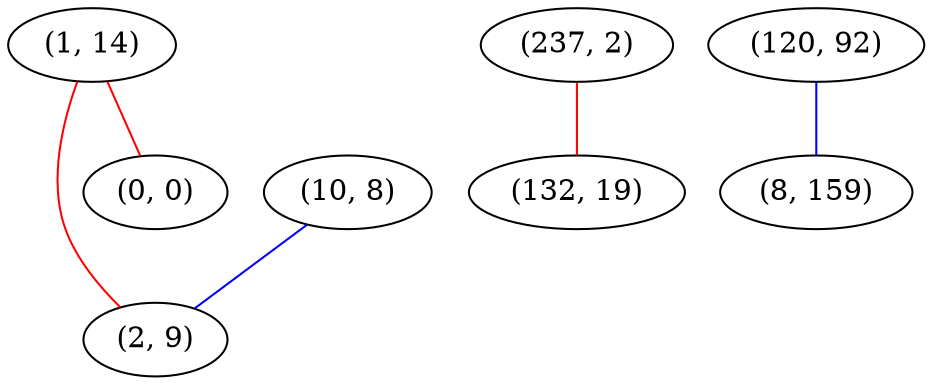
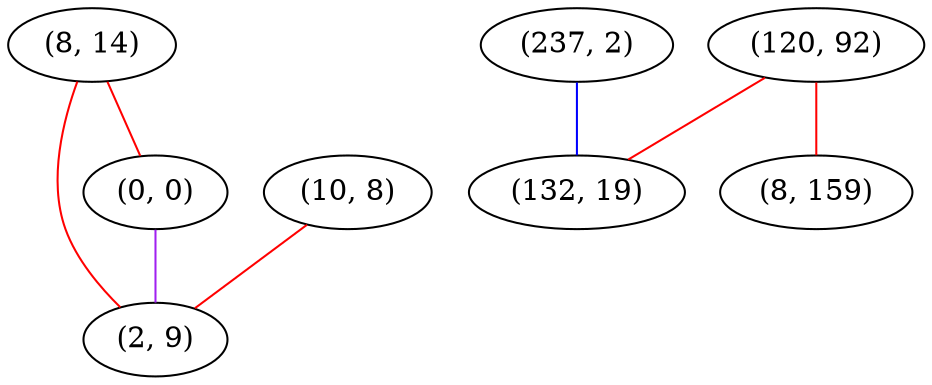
  graph {
    edge [color=red weight=1]
-   "(8, 14)" [label="(1, 14)"]
+   "(8, 14)"
    "(2, 9)"
    "(0, 0)"
    "(237, 2)"
    "(132, 19)"
    "(10, 8)"
    "(120, 92)"
    "(8, 159)"
    "(8, 14)" -- "(2, 9)"
    "(8, 14)" -- "(0, 0)"
-   "(237, 2)" -- "(132, 19)" [weight=3]
-   "(10, 8)" -- "(2, 9)" [color=blue weight=3]
-   "(120, 92)" -- "(8, 159)" [color=blue weight=3]
+   "(0, 0)" -- "(2, 9)" [color=purple weight=4]
+   "(237, 2)" -- "(132, 19)" [color=blue weight=3]
+   "(10, 8)" -- "(2, 9)" [weight=3]
+   "(120, 92)" -- "(132, 19)"
+   "(120, 92)" -- "(8, 159)" [weight=3]
  }
